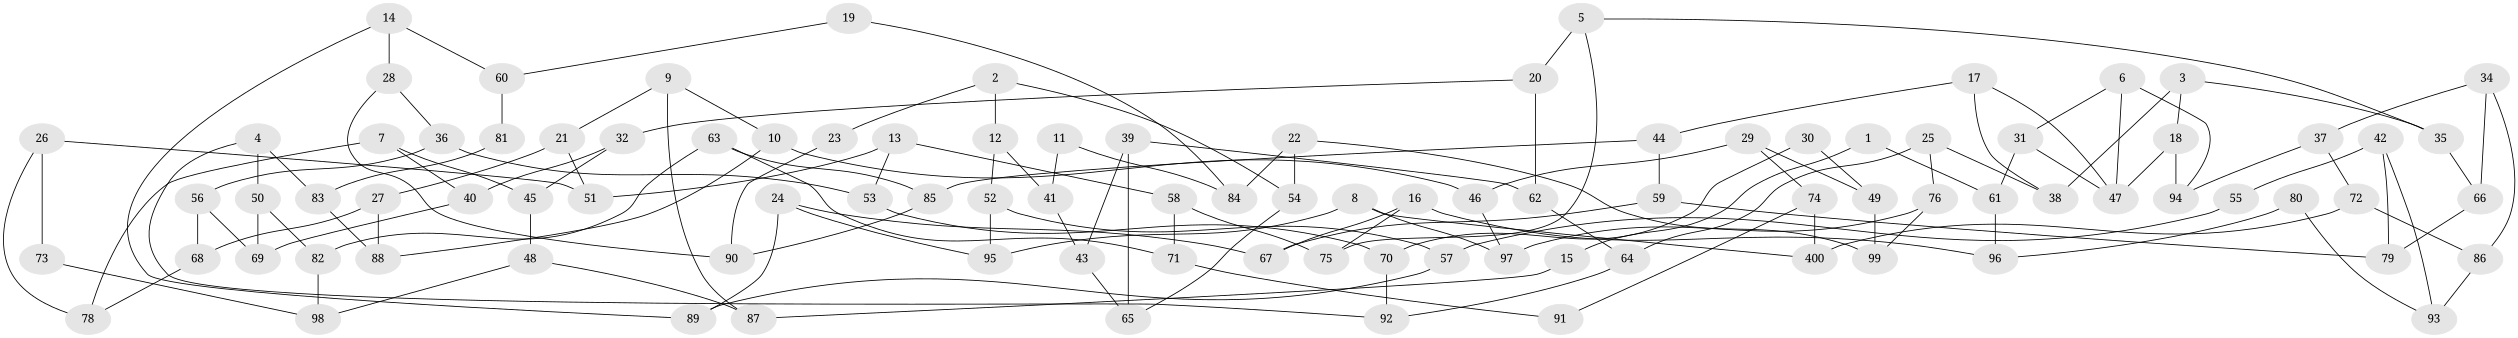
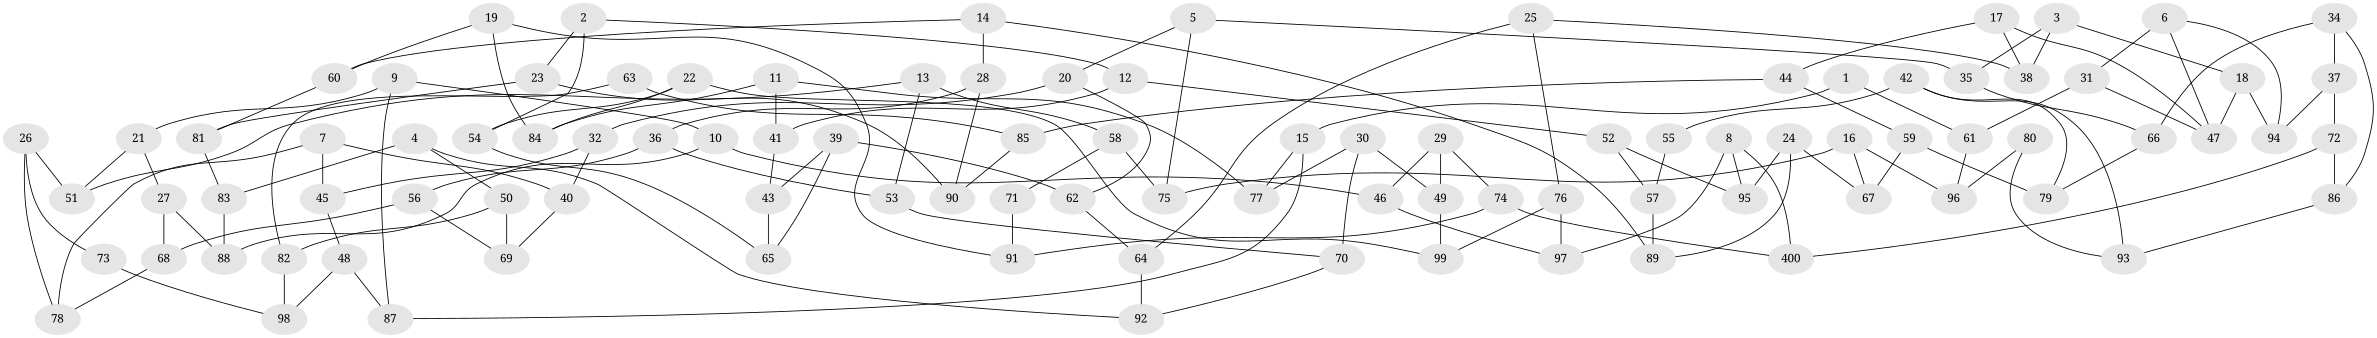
  graph {
    fontname="Noto Serif"
    node [color=gray90 fontname="Noto Serif" style=filled]
    edge [fontname="Noto Serif"]
    1
    15
    61
    87
+   77
    96
    2
    12
    23
    54
    41
    52
    81
    90
    65
    3
    18
    35
    38
    94
    47
    66
    4
    50
    83
    92
    69
    82
    88
    5
    20
    75
    32
    62
    6
    31
    73
    98
    7
    40
    45
    78
    48
    8
    95
    97
    n47 [label=400]
    9
    10
    21
    46
    51
    27
    11
    84
    43
    57
    13
    53
    58
    70
    71
    14
    28
    60
    89
    36
    16
    67
    17
    44
    59
    85
    19
    91
    64
    68
    22
    99
    24
    25
    76
    26
    56
    29
    49
    74
    30
    55
    80
    93
    34
    37
    86
    72
    79
    39
    42
    63
    1 -- 15
    1 -- 61
    15 -- 87
+   15 -- 77
    61 -- 96
    2 -- 12
    2 -- 23
    2 -- 54
    12 -- 41
    12 -- 52
+   23 -- 81
    23 -- 90
    54 -- 65
    41 -- 43
    52 -- 95
    52 -- 57
    81 -- 83
    3 -- 18
    3 -- 35
    3 -- 38
    18 -- 94
    18 -- 47
    35 -- 66
    66 -- 79
    4 -- 50
    4 -- 83
    4 -- 92
    50 -- 69
    50 -- 82
    83 -- 88
    82 -- 98
    5 -- 35
    5 -- 20
    5 -- 75
    20 -- 32
    20 -- 62
    32 -- 40
    32 -- 45
    62 -- 64
    6 -- 94
    6 -- 47
    6 -- 31
    31 -- 61
    31 -- 47
    73 -- 98
    7 -- 40
    7 -- 45
    7 -- 78
    40 -- 69
    45 -- 48
    48 -- 87
    48 -- 98
    8 -- 95
    8 -- 97
    8 -- n47
    9 -- 87
    9 -- 10
    9 -- 21
    10 -- 88
    10 -- 46
    21 -- 51
    21 -- 27
    46 -- 97
    27 -- 88
    27 -- 68
+   11 -- 77
    11 -- 41
    11 -- 84
    43 -- 65
    57 -- 89
    13 -- 51
    13 -- 53
    13 -- 58
    53 -- 70
    58 -- 75
    58 -- 71
    70 -- 92
    71 -- 91
    14 -- 28
    14 -- 60
    14 -- 89
    28 -- 90
    28 -- 36
    60 -- 81
    36 -- 53
    36 -- 56
    16 -- 96
    16 -- 75
    16 -- 67
    17 -- 38
    17 -- 47
    17 -- 44
    44 -- 59
    44 -- 85
    59 -- 67
    59 -- 79
    85 -- 90
    19 -- 84
    19 -- 60
+   19 -- 91
    64 -- 92
    68 -- 78
    22 -- 54
    22 -- 84
    22 -- 99
    24 -- 95
    24 -- 89
    24 -- 67
    25 -- 38
    25 -- 64
    25 -- 76
    76 -- 97
    76 -- 99
    26 -- 73
    26 -- 78
    26 -- 51
    56 -- 69
    56 -- 68
    29 -- 46
    29 -- 49
    29 -- 74
    49 -- 99
    74 -- n47
    74 -- 91
+   30 -- 77
    30 -- 70
    30 -- 49
    55 -- 57
    80 -- 96
    80 -- 93
    34 -- 66
    34 -- 37
    34 -- 86
    37 -- 94
    37 -- 72
    86 -- 93
    72 -- n47
    72 -- 86
    39 -- 65
    39 -- 62
    39 -- 43
    42 -- 55
    42 -- 93
    42 -- 79
    63 -- 82
-   63 -- 71
    63 -- 85
  }
